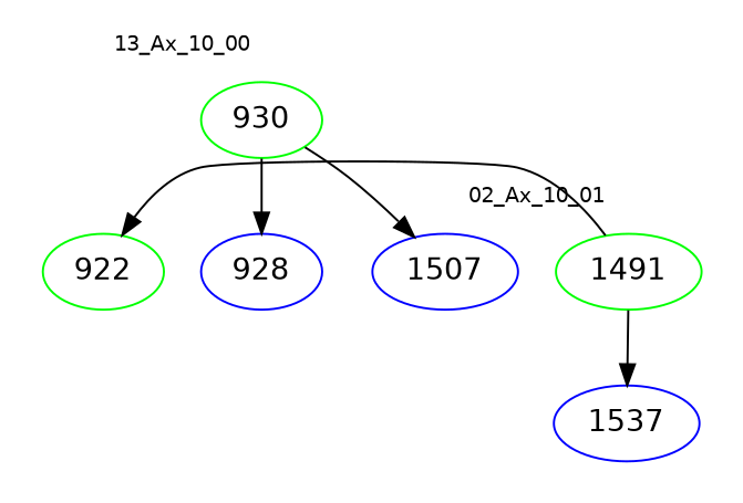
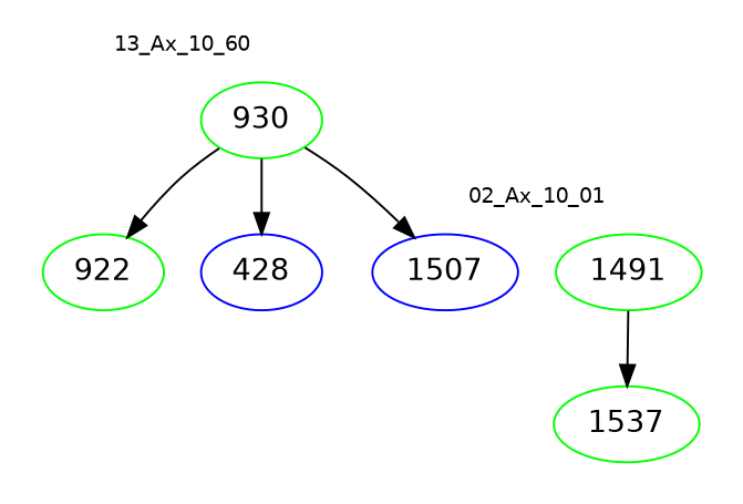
  digraph {
    fontname="DejaVu Sans"
    node [color=green fontname="DejaVu Sans"]
    edge [color=black fontname="DejaVu Sans"]
    n1 [label=930]
    n2 [label=922]
-   n3 [color=blue label=928]
+   n3 [color=blue label=428]
    n4 [label=1491]
    n5 [color=blue label=1507]
-   n6 [color=blue label=1537]
+   n6 [label=1537]
    subgraph cluster_1 {
      color=white
      fontsize=10
-     label="13_Ax_10_00"
+     label="13_Ax_10_60"
      n1
      n2
      n3
    }
    subgraph cluster_2 {
      color=white
      fontsize=10
      label="02_Ax_10_01"
      n4
      n5
      n6
    }
-   n4 -> n2
+   n1 -> n2
    n1 -> n3
    n1 -> n5
    n4 -> n6
  }
